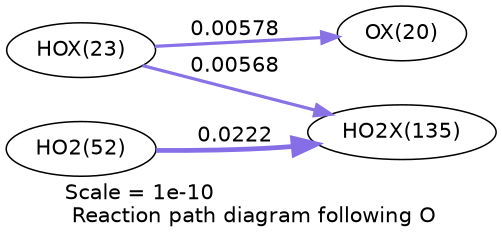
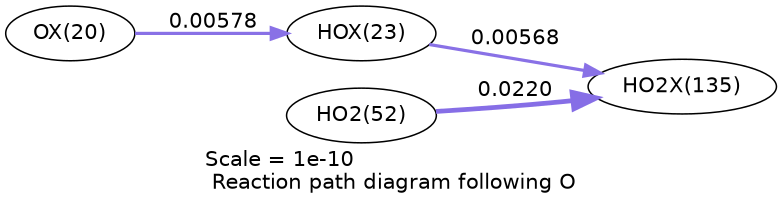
  digraph {
    fontname=Helvetica
    label="Scale = 1e-10\l Reaction path diagram following O"
    rankdir=LR
    node [fontname=Helvetica]
    edge [arrowsize=1.05 color="0.7, 0.506, 0.9" fontname=Helvetica penwidth=2.11]
    n1 [label="OX(20)"]
    n2 [label="HOX(23)"]
    n3 [label="HO2X(135)"]
    n4 [label="HO2(52)"]
-   n2 -> n1 [label=" 0.00578"]
+   n1 -> n2 [label=" 0.00578"]
    n2 -> n3 [label=" 0.00568"]
-   n4 -> n3 [arrowsize=1.56 color="0.7, 0.522, 0.9" label=" 0.0222" penwidth=3.13]
+   n4 -> n3 [arrowsize=1.56 color="0.7, 0.522, 0.9" label=" 0.0220" penwidth=3.13]
  }
